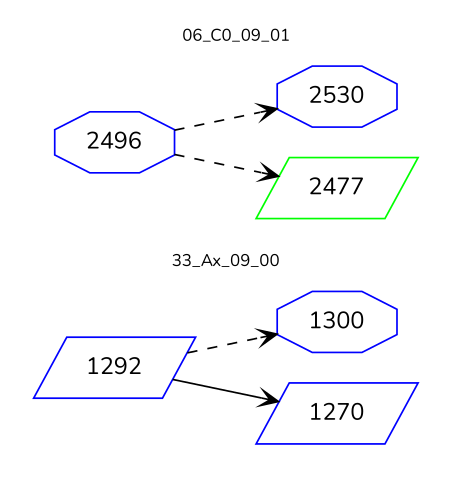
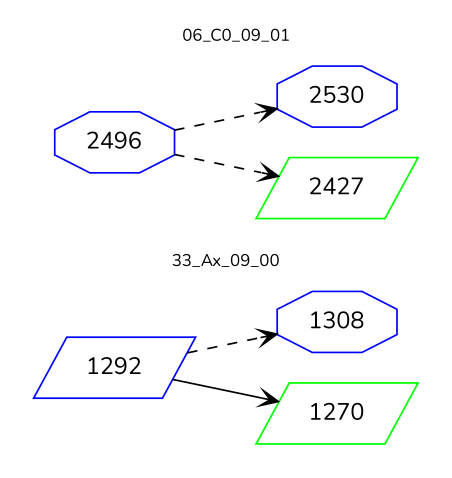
  digraph {
    fontname=Nunito
    rankdir=LR
    node [color=blue fontname=Nunito shape=parallelogram]
    edge [arrowhead=vee color=black fontname=Nunito style=dashed]
    n1 [label=1292]
-   n2 [label=1270]
-   n3 [label=1300 shape=octagon]
+   n2 [color=green label=1270]
+   n3 [label=1308 shape=octagon]
    n4 [label=2496 shape=octagon]
-   n5 [color=green label=2477]
+   n5 [color=green label=2427]
    n6 [label=2530 shape=octagon]
    subgraph cluster_1 {
      color=white
      fontsize=10
      label="33_Ax_09_00"
      n1
      n2
      n3
    }
    subgraph cluster_2 {
      color=white
      fontsize=10
      label="06_C0_09_01"
      n4
      n5
      n6
    }
    n1 -> n2 [style=solid]
    n1 -> n3
    n4 -> n5
    n4 -> n6
  }
